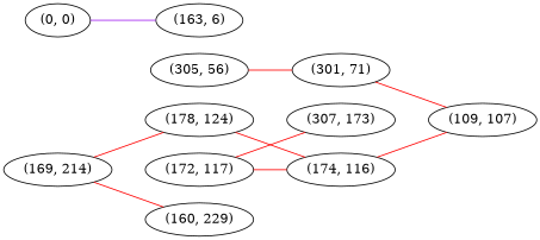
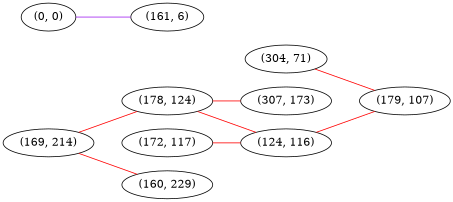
  graph {
    rankdir=LR
    edge [color=red weight=1]
    "(172, 117)"
-   "(174, 116)"
-   "(179, 107)" [label="(109, 107)"]
+   "(174, 116)" [label="(124, 116)"]
+   "(179, 107)"
    "(0, 0)"
-   "(161, 6)" [label="(163, 6)"]
+   "(161, 6)"
    "(169, 214)"
    "(160, 229)"
    "(178, 124)"
-   "(305, 56)"
-   "(301, 71)"
+   "(301, 71)" [label="(304, 71)"]
    "(307, 173)"
    "(172, 117)" -- "(174, 116)"
    "(174, 116)" -- "(179, 107)"
    "(0, 0)" -- "(161, 6)" [color=purple weight=4]
    "(169, 214)" -- "(160, 229)"
    "(169, 214)" -- "(178, 124)"
    "(178, 124)" -- "(174, 116)"
-   "(172, 117)" -- "(307, 173)"
-   "(305, 56)" -- "(301, 71)"
+   "(178, 124)" -- "(307, 173)"
    "(301, 71)" -- "(179, 107)"
  }
